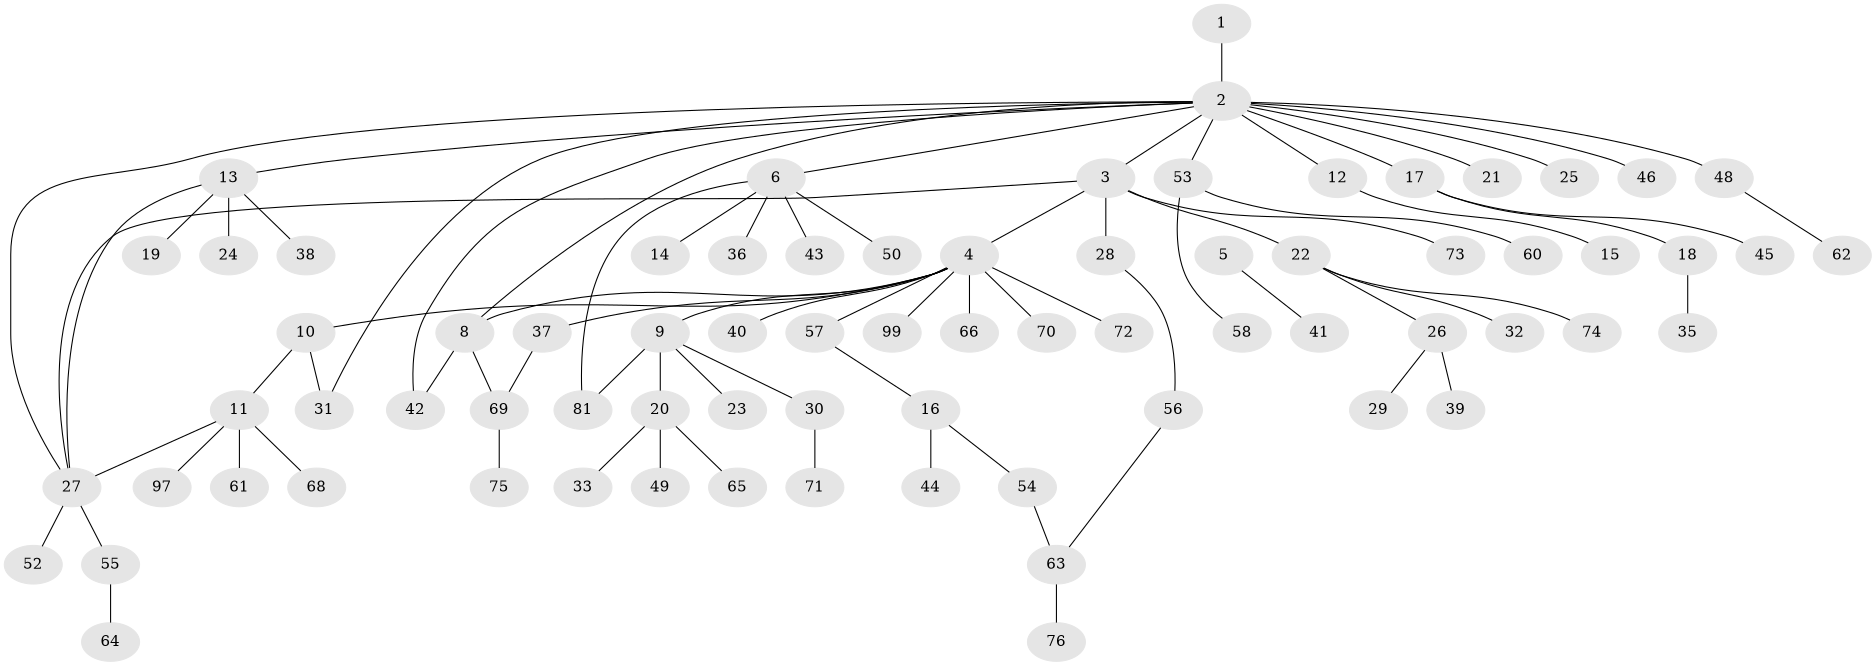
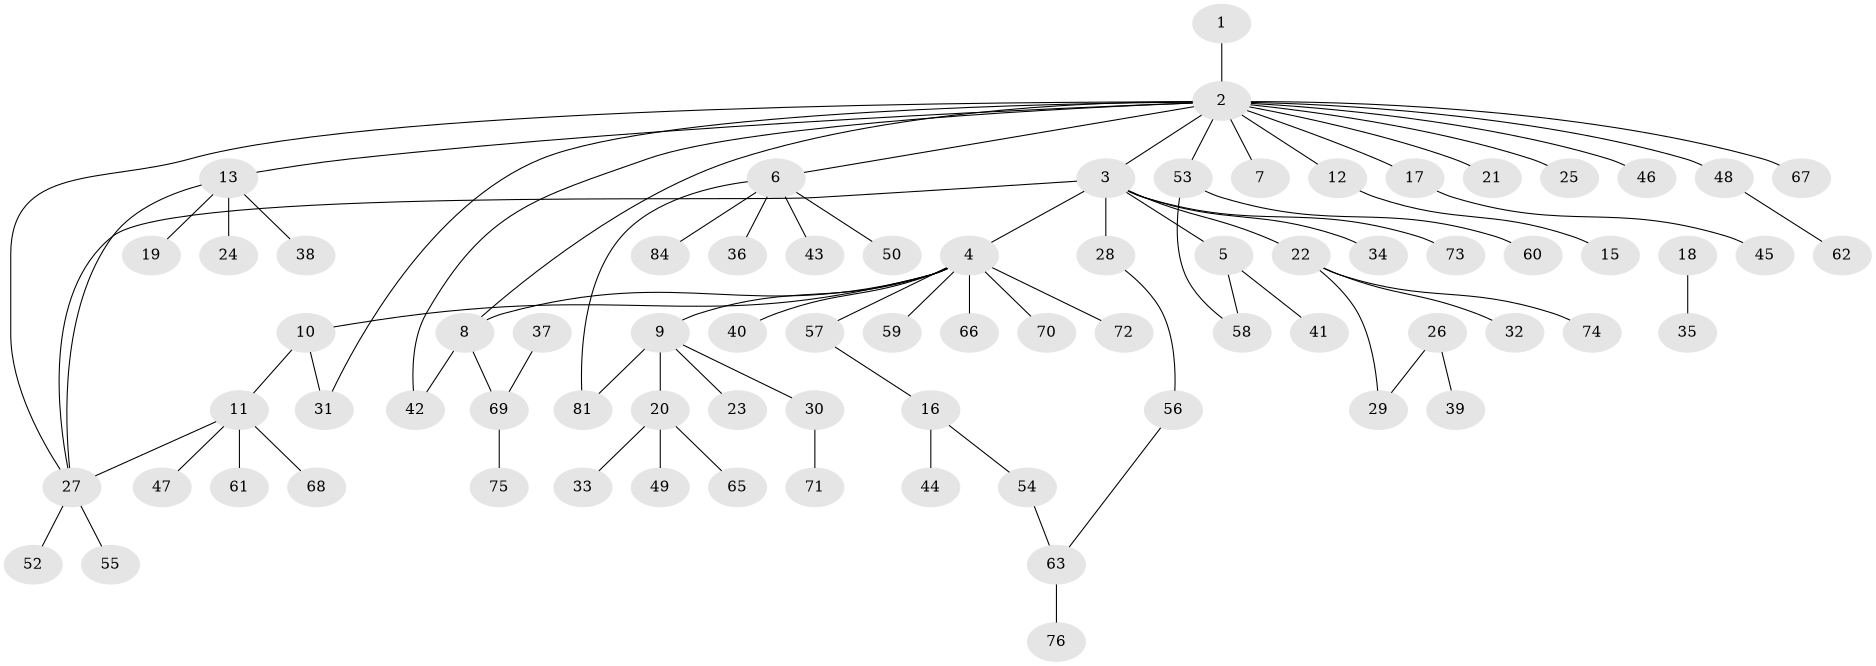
  graph {
    node [color=gray90 style=filled]
    1
    2
    3
    6
+   7
    8
    12
    13
    17
    21
    25
    27
    31
    42
    46
    48
    53
+   67
    4
    5
    22
    28
+   34
    73
-   14
+   14 [label=84]
    36
    43
    50
    n29 [label=81]
    69
    15
    19
    24
    38
    18
    45
    52
    55
    62
    58
    60
    9
    10
    37
    40
    57
-   59 [label=99]
+   59
    66
    70
    72
    41
    26
    32
    74
    56
    20
    23
    30
    11
    16
    44
    54
    75
    33
    49
    65
    71
-   47 [label=97]
+   47
    61
    68
    63
    35
    29
    39
-   64
    76
    1 -- 2
    2 -- 3
    2 -- 6
+   2 -- 7
    2 -- 8
    2 -- 12
    2 -- 13
    2 -- 17
    2 -- 21
    2 -- 25
    2 -- 27
    2 -- 31
    2 -- 42
    2 -- 46
    2 -- 48
    2 -- 53
+   2 -- 67
    3 -- 27
    3 -- 4
+   3 -- 5
    3 -- 22
    3 -- 28
+   3 -- 34
    3 -- 73
    6 -- 14
    6 -- 36
    6 -- 43
    6 -- 50
    6 -- n29
    8 -- 42
    8 -- 69
    12 -- 15
    13 -- 27
    13 -- 19
    13 -- 24
    13 -- 38
-   17 -- 18
    17 -- 45
    27 -- 52
    27 -- 55
    48 -- 62
    53 -- 58
    53 -- 60
    4 -- 8
    4 -- 9
    4 -- 10
-   4 -- 37
    4 -- 40
    4 -- 57
    4 -- 59
    4 -- 66
    4 -- 70
    4 -- 72
+   5 -- 58
    5 -- 41
-   22 -- 26
+   22 -- 29
    22 -- 32
    22 -- 74
    28 -- 56
    69 -- 75
    18 -- 35
-   55 -- 64
    9 -- n29
    9 -- 20
    9 -- 23
    9 -- 30
    10 -- 31
    10 -- 11
    37 -- 69
    57 -- 16
    26 -- 29
    26 -- 39
    56 -- 63
    20 -- 33
    20 -- 49
    20 -- 65
    30 -- 71
    11 -- 27
    11 -- 47
    11 -- 61
    11 -- 68
    16 -- 44
    16 -- 54
    54 -- 63
    63 -- 76
  }
